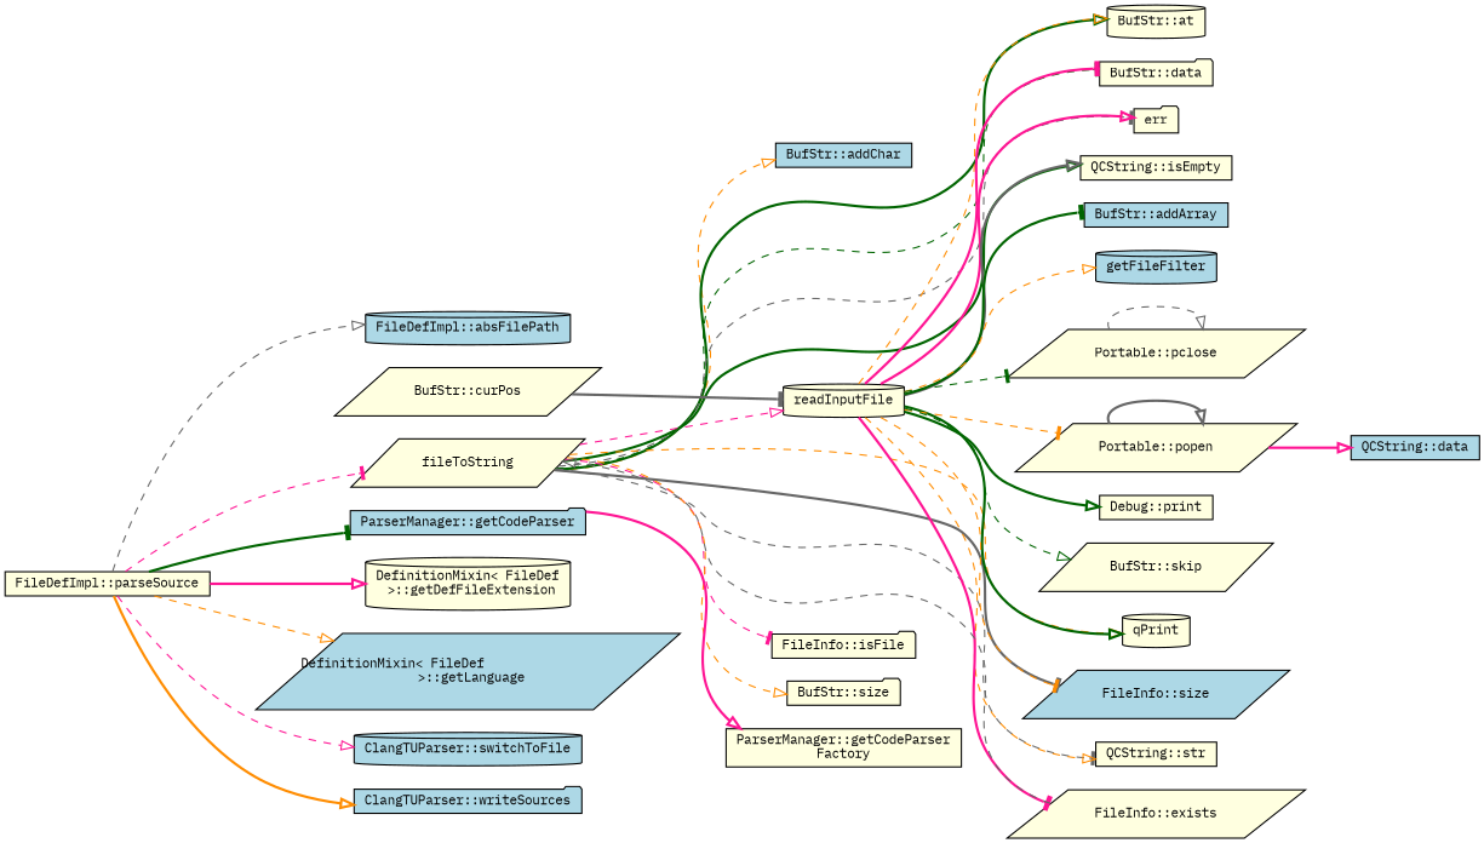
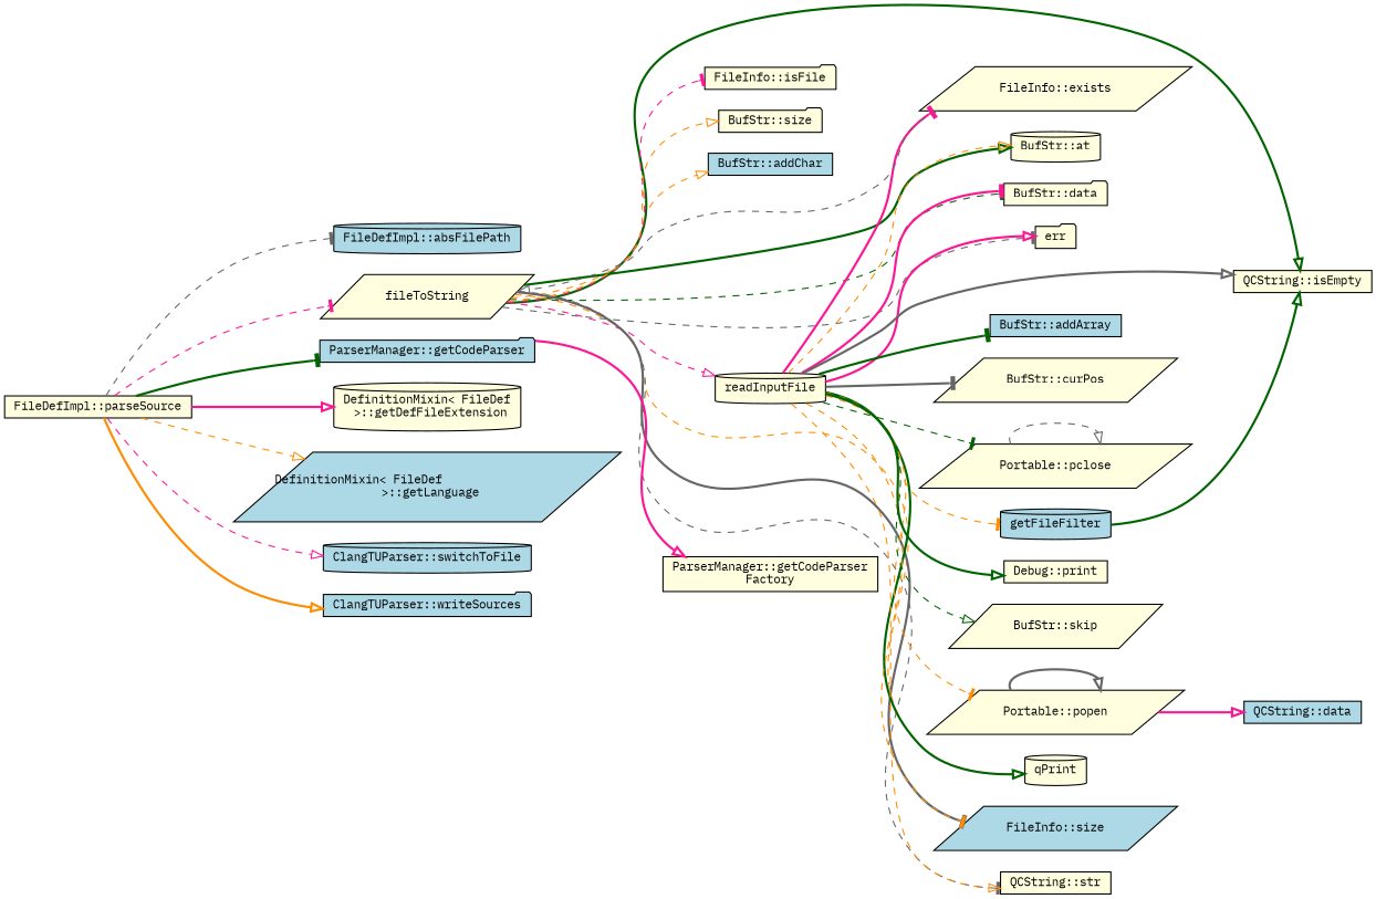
  digraph {
    fontname="IBM Plex Mono"
    rankdir=LR
    node [color=black fillcolor=lightyellow fontname="IBM Plex Mono" fontsize=10 shape=box style=filled]
    edge [arrowhead=onormal color=deeppink fontname="IBM Plex Mono" fontsize=10 labelfontname=Helvetica labelfontsize=10 style=dashed]
    n1 [fontcolor=black height=0.2 label="FileDefImpl::parseSource" width=0.4]
    n2 [fillcolor=lightblue height=0.2 label="FileDefImpl::absFilePath" shape=cylinder width=0.4]
    n3 [height=0.2 label=fileToString shape=parallelogram width=0.4]
    n4 [fillcolor=lightblue height=0.2 label="ParserManager::getCodeParser" shape=folder width=0.4]
    n5 [height=0.2 label="DefinitionMixin\< FileDef\l \>::getDefFileExtension" shape=cylinder width=0.4]
    n6 [fillcolor=lightblue height=0.2 label="DefinitionMixin\< FileDef\l \>::getLanguage" shape=parallelogram width=0.4]
    n7 [fillcolor=lightblue height=0.2 label="ClangTUParser::switchToFile" shape=cylinder width=0.4]
    n8 [fillcolor=lightblue height=0.2 label="ClangTUParser::writeSources" shape=folder width=0.4]
    n9 [fillcolor=lightblue height=0.2 label="BufStr::addChar" width=0.4]
    n10 [height=0.2 label="BufStr::at" shape=cylinder width=0.4]
    n11 [height=0.2 label="BufStr::data" shape=folder width=0.4]
    n12 [height=0.2 label=err shape=folder width=0.4]
    n13 [height=0.2 label="QCString::isEmpty" width=0.4]
    n14 [height=0.2 label="FileInfo::isFile" shape=folder width=0.4]
    n15 [height=0.2 label=qPrint shape=cylinder width=0.4]
    n16 [height=0.2 label=readInputFile shape=cylinder width=0.4]
    n17 [fillcolor=lightblue height=0.2 label="FileInfo::size" shape=parallelogram width=0.4]
    n18 [height=0.2 label="QCString::str" width=0.4]
    n19 [height=0.2 label="BufStr::size" shape=folder width=0.4]
    n20 [height=0.2 label="ParserManager::getCodeParser\lFactory" width=0.4]
    n21 [height=0.2 label="FileInfo::exists" shape=parallelogram width=0.4]
    n22 [fillcolor=lightblue height=0.2 label="BufStr::addArray" width=0.4]
    n23 [height=0.2 label="BufStr::curPos" shape=parallelogram width=0.4]
    n24 [fillcolor=lightblue height=0.2 label=getFileFilter shape=cylinder width=0.4]
    n25 [height=0.2 label="Portable::pclose" shape=parallelogram width=0.4]
    n26 [height=0.2 label="Portable::popen" shape=parallelogram width=0.4]
    n27 [height=0.2 label="Debug::print" width=0.4]
    n28 [height=0.2 label="BufStr::skip" shape=parallelogram width=0.4]
    n29 [fillcolor=lightblue height=0.2 label="QCString::data" width=0.4]
-   n1 -> n2 [color=gray40]
+   n1 -> n2 [arrowhead=tee color=gray40]
    n1 -> n3 [arrowhead=tee]
    n1 -> n4 [arrowhead=tee color=darkgreen style=bold]
    n1 -> n5 [style=bold]
    n1 -> n6 [color=darkorange]
    n1 -> n7
    n1 -> n8 [color=darkorange style=bold]
    n3 -> n9 [color=darkorange]
    n3 -> n10 [color=darkgreen style=bold]
    n3 -> n11 [arrowhead=tee color=darkgreen]
    n3 -> n12 [arrowhead=tee color=gray40]
    n3 -> n13 [color=darkgreen style=bold]
    n3 -> n14 [arrowhead=tee]
    n3 -> n15 [color=darkorange]
    n3 -> n16
    n3 -> n17 [arrowhead=tee color=gray40 style=bold]
    n3 -> n18 [arrowhead=tee color=gray40]
    n3 -> n19 [color=darkorange]
    n4 -> n20 [style=bold]
    n16 -> n10 [color=darkorange]
    n16 -> n11 [arrowhead=tee style=bold]
    n16 -> n12 [style=bold]
    n16 -> n13 [color=gray40 style=bold]
    n16 -> n15 [color=darkgreen style=bold]
    n16 -> n17 [arrowhead=tee color=darkorange]
    n16 -> n18 [color=darkorange]
    n16 -> n21 [arrowhead=tee style=bold]
    n16 -> n22 [arrowhead=tee color=darkgreen style=bold]
-   n23 -> n16 [arrowhead=tee color=gray40 style=bold]
-   n16 -> n24 [color=darkorange]
+   n16 -> n23 [arrowhead=tee color=gray40 style=bold]
+   n16 -> n24 [arrowhead=tee color=darkorange]
    n16 -> n25 [arrowhead=tee color=darkgreen]
    n16 -> n26 [arrowhead=tee color=darkorange]
    n16 -> n27 [color=darkgreen style=bold]
    n16 -> n28 [color=darkgreen]
    n21 -> n3 [color=gray40]
+   n24 -> n13 [color=darkgreen style=bold]
    n25 -> n25 [color=gray40]
    n26 -> n26 [color=gray40 style=bold]
    n26 -> n29 [style=bold]
  }
